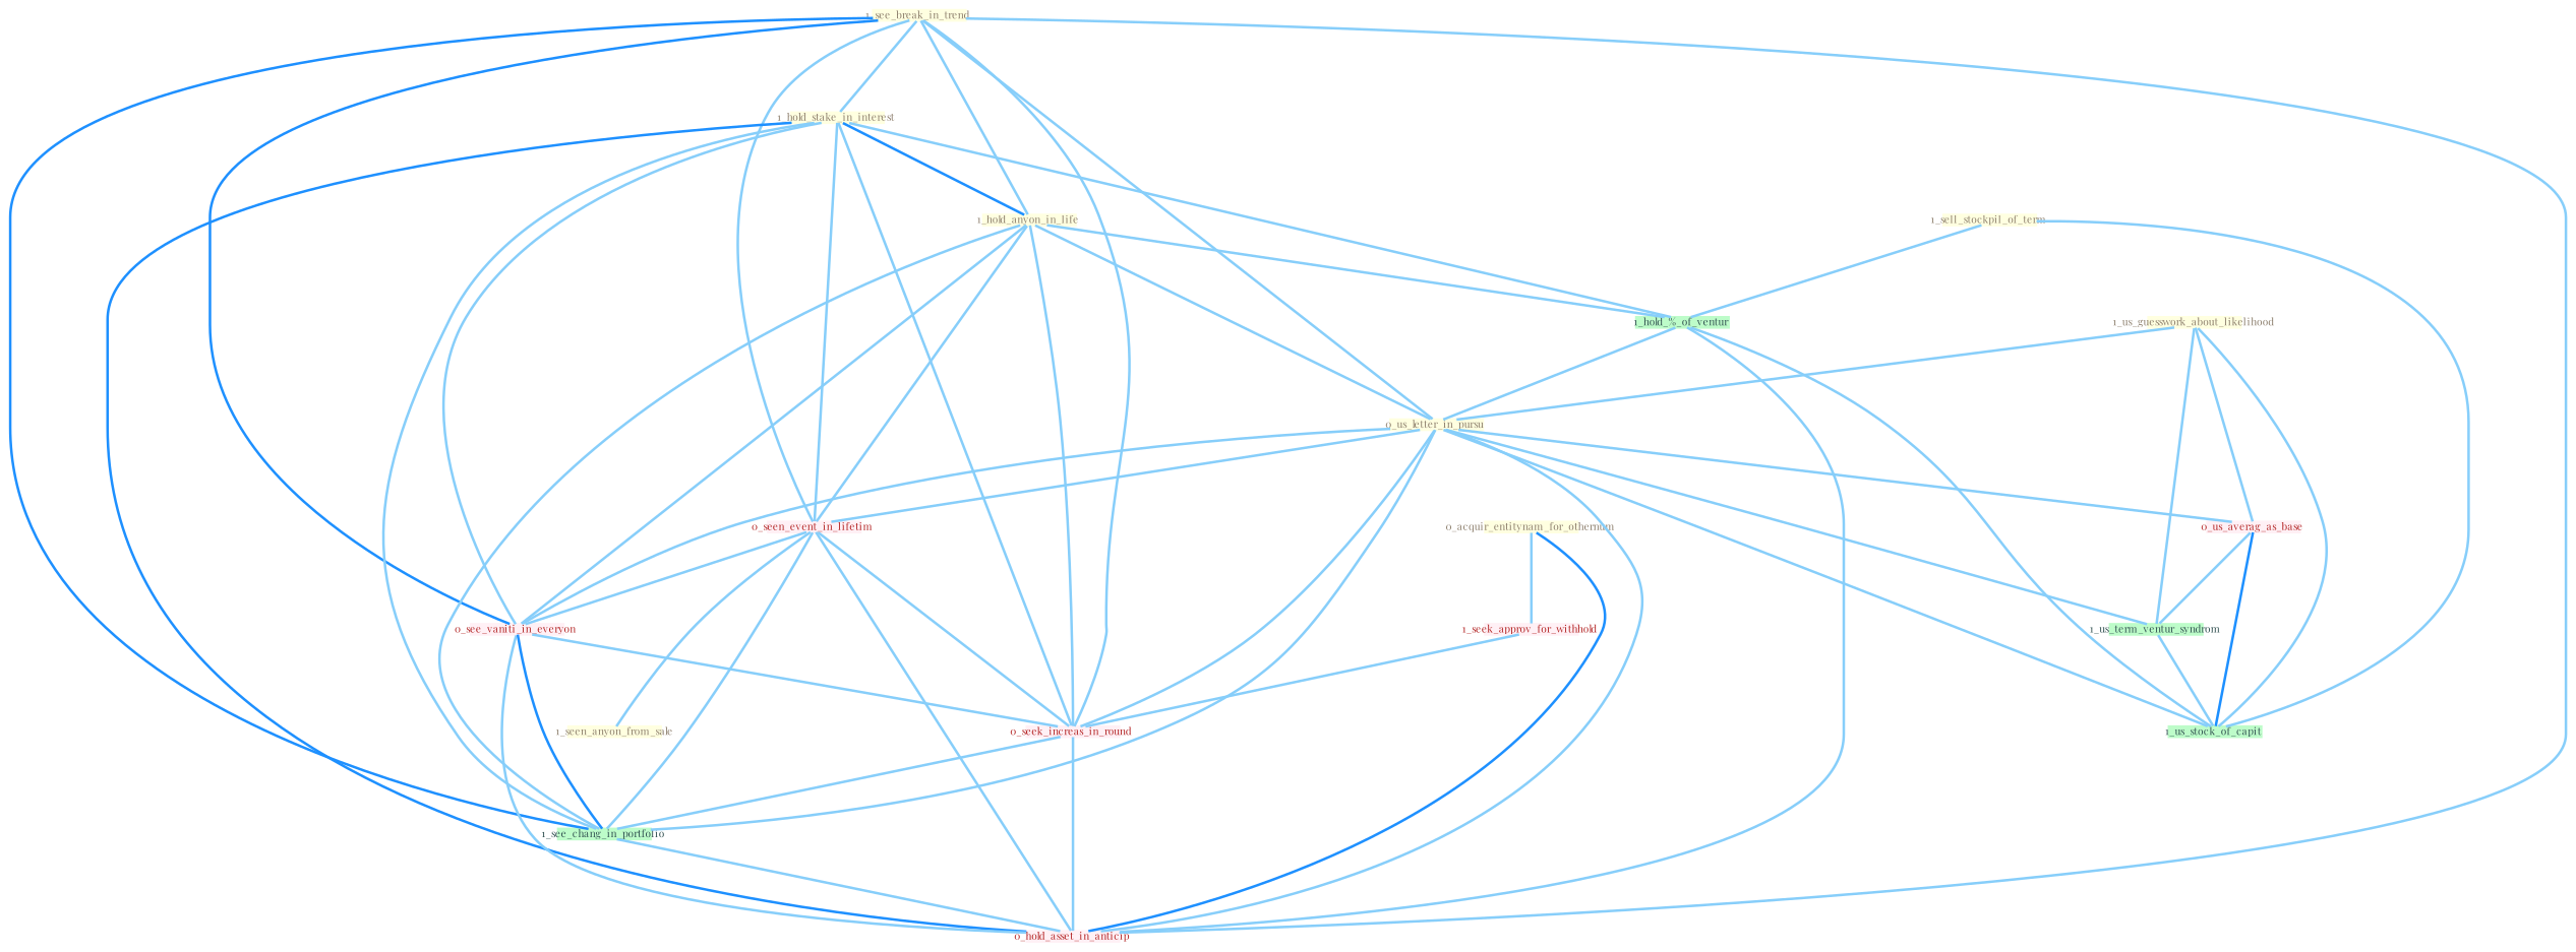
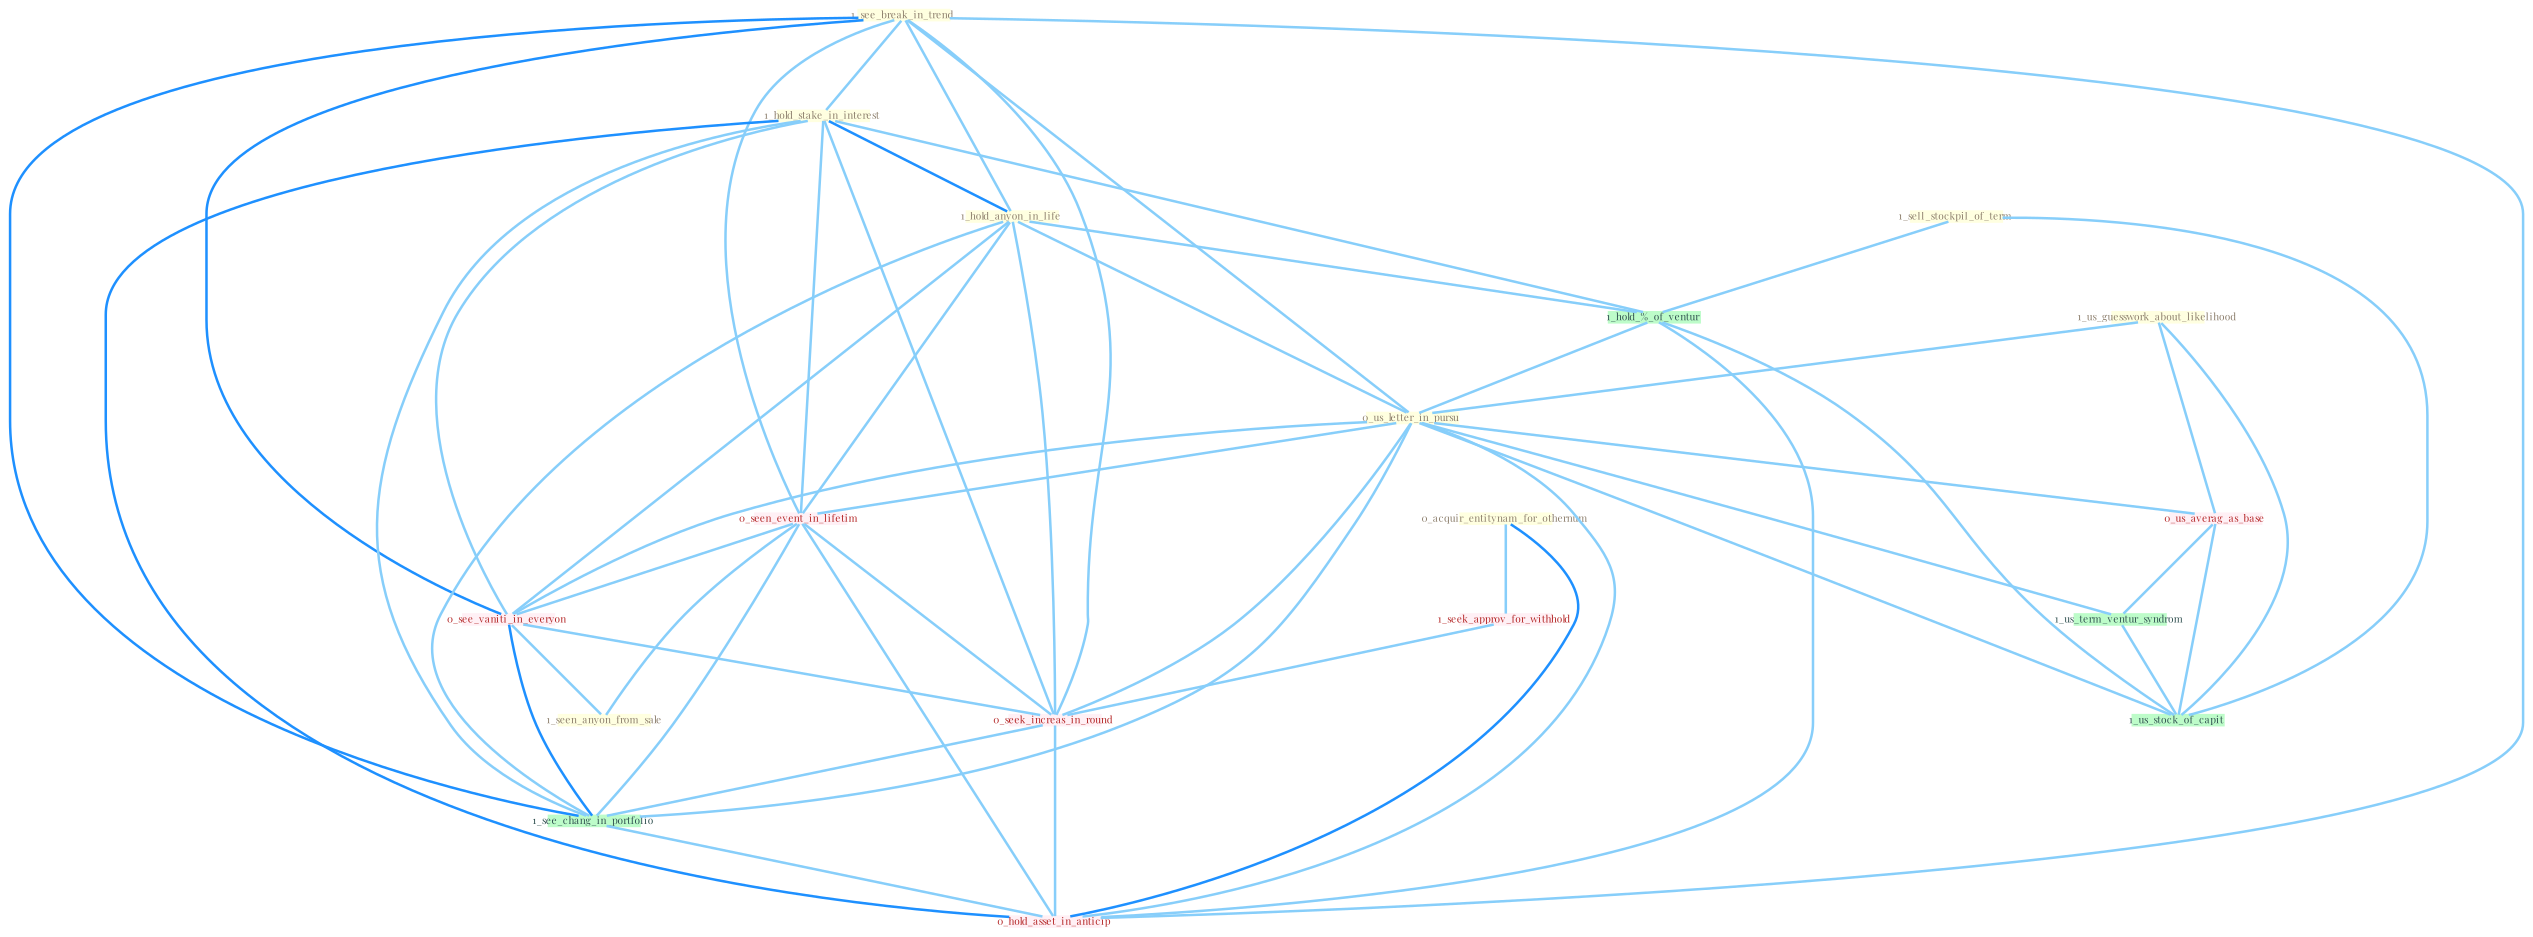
  graph {
    fontname="Playfair Display"
    node [color="#ffffe0" fixedsize=true fontcolor="#8b7d6b" fontname="Playfair Display" fontsize=4 shape=polygon style=filled]
    edge [color="#87cefa" fontname="Playfair Display" w=1]
    "1_see_break_in_trend " [height=.06 width=.5]
    "0_acquir_entitynam_for_othernum " [height=.06 width=.5]
    "1_us_guesswork_about_likelihood " [height=.06 width=.5]
    "1_hold_stake_in_interest " [height=.06 width=.5]
    "0_us_letter_in_pursu " [height=.06 width=.5]
    n6 [height=.06 label="1_sell_stockpil_of_term" width=.5]
    "1_hold_anyon_in_life " [height=.06 width=.5]
    n8 [height=.06 label="1_seen_anyon_from_sale" width=.5]
    "0_seen_event_in_lifetim " [color="#fff0f5" fontcolor="#b22222" height=.06 width=.5]
    "0_us_averag_as_base " [color="#fff0f5" fontcolor="#b22222" height=.06 width=.5]
    "1_seek_approv_for_withhold " [color="#fff0f5" fontcolor="#b22222" height=.06 width=.5]
    "0_see_vaniti_in_everyon " [color="#fff0f5" fontcolor="#b22222" height=.06 width=.5]
    "0_seek_increas_in_round " [color="#fff0f5" fontcolor="#b22222" height=.06 width=.5]
    "0_hold_asset_in_anticip " [color="#fff0f5" fontcolor="#b22222" height=.06 width=.5]
    "1_see_chang_in_portfolio " [color="#BDFCC9" fontcolor="#2f4f4f" height=.06 width=.5]
    n16 [color="#BDFCC9" fontcolor="#2f4f4f" height=.06 label="1_us_term_ventur_syndrom" width=.5]
    "1_us_stock_of_capit " [color="#BDFCC9" fontcolor="#2f4f4f" height=.06 width=.5]
    "1_hold_%_of_ventur " [color="#BDFCC9" fontcolor="#2f4f4f" height=.06 width=.5]
    subgraph sub_1 {
      "1_see_break_in_trend "
      "0_acquir_entitynam_for_othernum "
      "1_us_guesswork_about_likelihood "
      "1_hold_stake_in_interest "
      "0_us_letter_in_pursu "
      n6
      "1_hold_anyon_in_life "
      n8
    }
    subgraph sub_2 {
      "0_seen_event_in_lifetim "
      "0_us_averag_as_base "
      "1_seek_approv_for_withhold "
      "0_see_vaniti_in_everyon "
      "0_seek_increas_in_round "
      "0_hold_asset_in_anticip "
    }
    "1_see_break_in_trend " -- "1_hold_stake_in_interest "
    "1_see_break_in_trend " -- "0_us_letter_in_pursu "
    "1_see_break_in_trend " -- "1_hold_anyon_in_life "
    "1_see_break_in_trend " -- "0_seen_event_in_lifetim "
    "1_see_break_in_trend " -- "0_see_vaniti_in_everyon " [color="#1e90ff" w=2]
    "1_see_break_in_trend " -- "0_seek_increas_in_round "
    "1_see_break_in_trend " -- "0_hold_asset_in_anticip "
    "1_see_break_in_trend " -- "1_see_chang_in_portfolio " [color="#1e90ff" w=2]
    "0_acquir_entitynam_for_othernum " -- "1_seek_approv_for_withhold "
    "0_acquir_entitynam_for_othernum " -- "0_hold_asset_in_anticip " [color="#1e90ff" w=2]
    "1_us_guesswork_about_likelihood " -- "0_us_letter_in_pursu "
    "1_us_guesswork_about_likelihood " -- "0_us_averag_as_base "
-   "1_us_guesswork_about_likelihood " -- n16
    "1_us_guesswork_about_likelihood " -- "1_us_stock_of_capit "
    "1_hold_stake_in_interest " -- "1_hold_anyon_in_life " [color="#1e90ff" w=2]
    "1_hold_stake_in_interest " -- "0_seen_event_in_lifetim "
    "1_hold_stake_in_interest " -- "0_see_vaniti_in_everyon "
    "1_hold_stake_in_interest " -- "0_seek_increas_in_round "
    "1_hold_stake_in_interest " -- "0_hold_asset_in_anticip " [color="#1e90ff" w=2]
    "1_hold_stake_in_interest " -- "1_see_chang_in_portfolio "
    "1_hold_stake_in_interest " -- "1_hold_%_of_ventur "
    "0_us_letter_in_pursu " -- "1_hold_anyon_in_life "
    "0_us_letter_in_pursu " -- "0_seen_event_in_lifetim "
    "0_us_letter_in_pursu " -- "0_us_averag_as_base "
    "0_us_letter_in_pursu " -- "0_see_vaniti_in_everyon "
    "0_us_letter_in_pursu " -- "0_seek_increas_in_round "
    "0_us_letter_in_pursu " -- "0_hold_asset_in_anticip "
    "0_us_letter_in_pursu " -- "1_see_chang_in_portfolio "
    "0_us_letter_in_pursu " -- n16
    "0_us_letter_in_pursu " -- "1_us_stock_of_capit "
    n6 -- "1_us_stock_of_capit "
    n6 -- "1_hold_%_of_ventur "
    "1_hold_anyon_in_life " -- "0_seen_event_in_lifetim "
    "1_hold_anyon_in_life " -- "0_see_vaniti_in_everyon "
    "1_hold_anyon_in_life " -- "0_seek_increas_in_round "
    "1_hold_anyon_in_life " -- "1_see_chang_in_portfolio "
    "1_hold_anyon_in_life " -- "1_hold_%_of_ventur "
    n8 -- "0_seen_event_in_lifetim "
    "0_seen_event_in_lifetim " -- "0_see_vaniti_in_everyon "
    "0_seen_event_in_lifetim " -- "0_seek_increas_in_round "
    "0_seen_event_in_lifetim " -- "0_hold_asset_in_anticip "
    "0_seen_event_in_lifetim " -- "1_see_chang_in_portfolio "
    "0_us_averag_as_base " -- n16
-   "0_us_averag_as_base " -- "1_us_stock_of_capit " [color="#1e90ff"]
+   "0_us_averag_as_base " -- "1_us_stock_of_capit "
    "1_seek_approv_for_withhold " -- "0_seek_increas_in_round "
    "0_see_vaniti_in_everyon " -- "0_seek_increas_in_round "
-   "0_see_vaniti_in_everyon " -- "0_hold_asset_in_anticip "
+   "0_see_vaniti_in_everyon " -- n8
    "0_see_vaniti_in_everyon " -- "1_see_chang_in_portfolio " [color="#1e90ff" w=2]
    "0_seek_increas_in_round " -- "0_hold_asset_in_anticip "
    "0_seek_increas_in_round " -- "1_see_chang_in_portfolio "
    "1_see_chang_in_portfolio " -- "0_hold_asset_in_anticip "
    n16 -- "1_us_stock_of_capit "
    "1_hold_%_of_ventur " -- "0_us_letter_in_pursu "
    "1_hold_%_of_ventur " -- "0_hold_asset_in_anticip "
    "1_hold_%_of_ventur " -- "1_us_stock_of_capit "
  }
